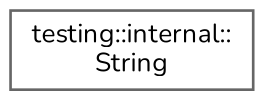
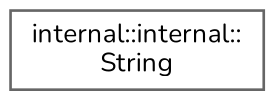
  digraph {
    rankdir=LR
    fontname=Nunito
-   n1 [color=grey40 fillcolor=white fontname=Nunito fontsize=10 height=0.2 label="testing::internal::\lString" shape=box style=filled width=0.4]
+   n1 [color=grey40 fillcolor=white fontname=Nunito fontsize=10 height=0.2 label="internal::internal::\lString" shape=box style=filled width=0.4]
  }
